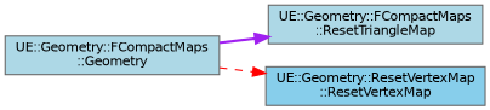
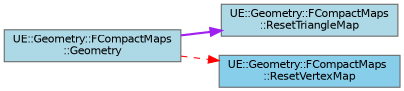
  digraph {
    rankdir=LR
    node [color=grey40 fillcolor=lightblue fontname=Helvetica fontsize=10 shape=box style=filled]
    edge [fontname=Helvetica fontsize=10 labelfontname=Helvetica labelfontsize=10]
    n1 [color=gray40 fontcolor=black height=0.2 label="UE::Geometry::FCompactMaps\l::Geometry" width=0.4]
    n2 [height=0.2 label="UE::Geometry::FCompactMaps\l::ResetTriangleMap" width=0.4]
-   n3 [fillcolor=skyblue height=0.2 label="UE::Geometry::ResetVertexMap\l::ResetVertexMap" width=0.4]
+   n3 [fillcolor=skyblue height=0.2 label="UE::Geometry::FCompactMaps\l::ResetVertexMap" width=0.4]
    n1 -> n2 [color=purple style=bold]
    n1 -> n3 [color=red style=dashed]
  }
